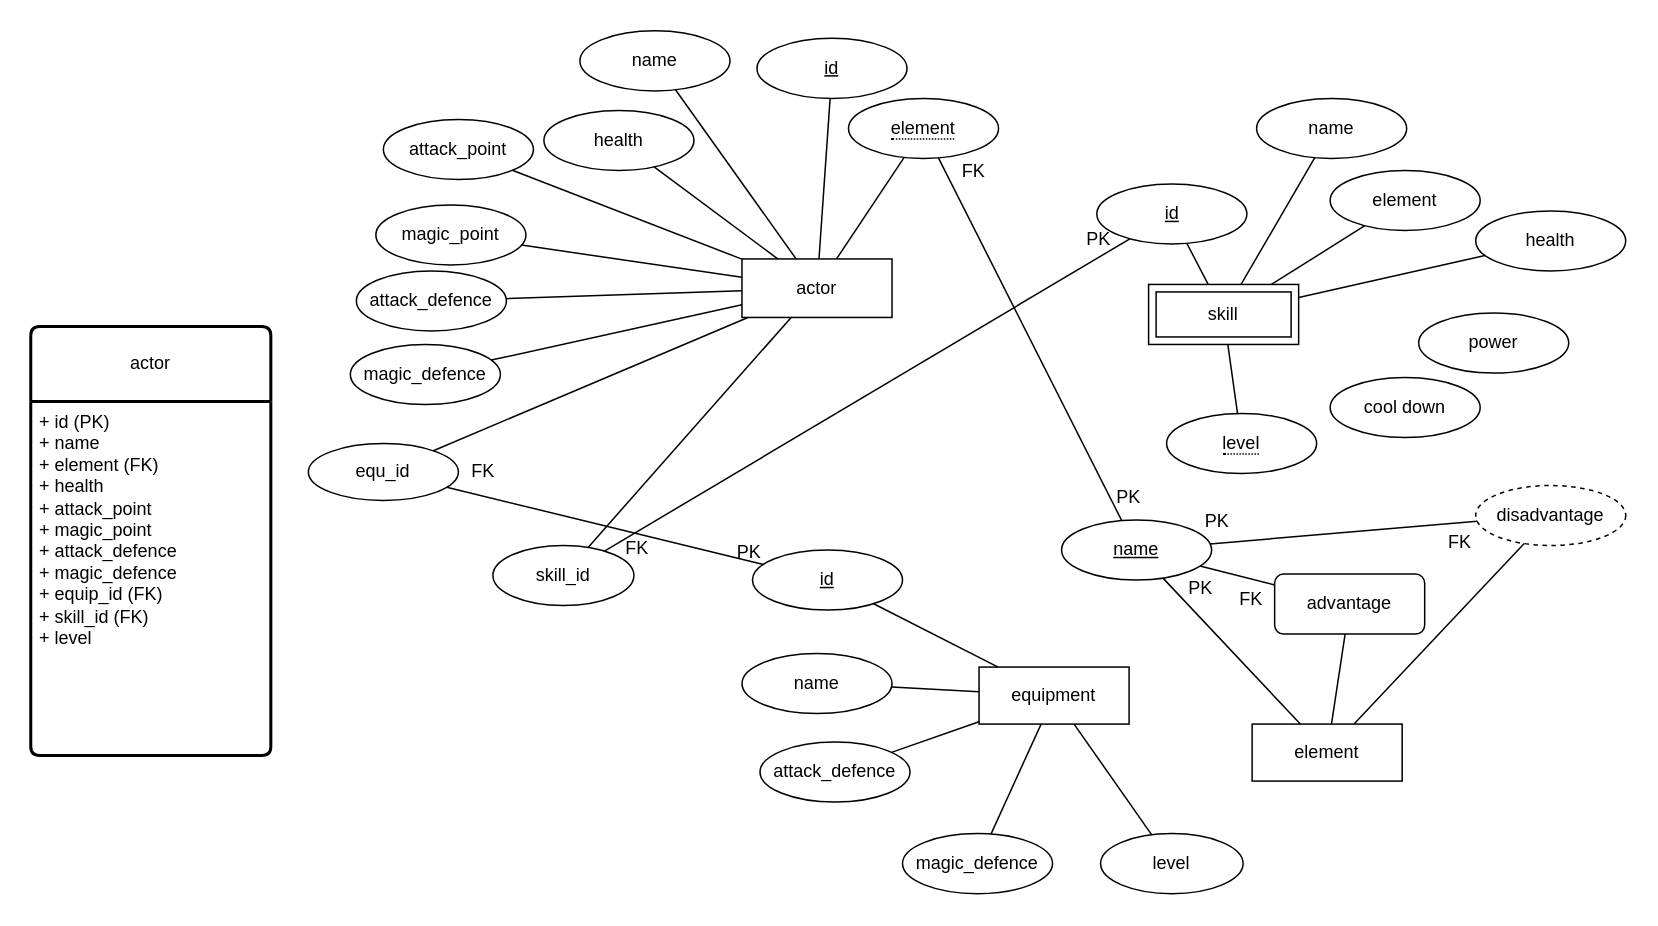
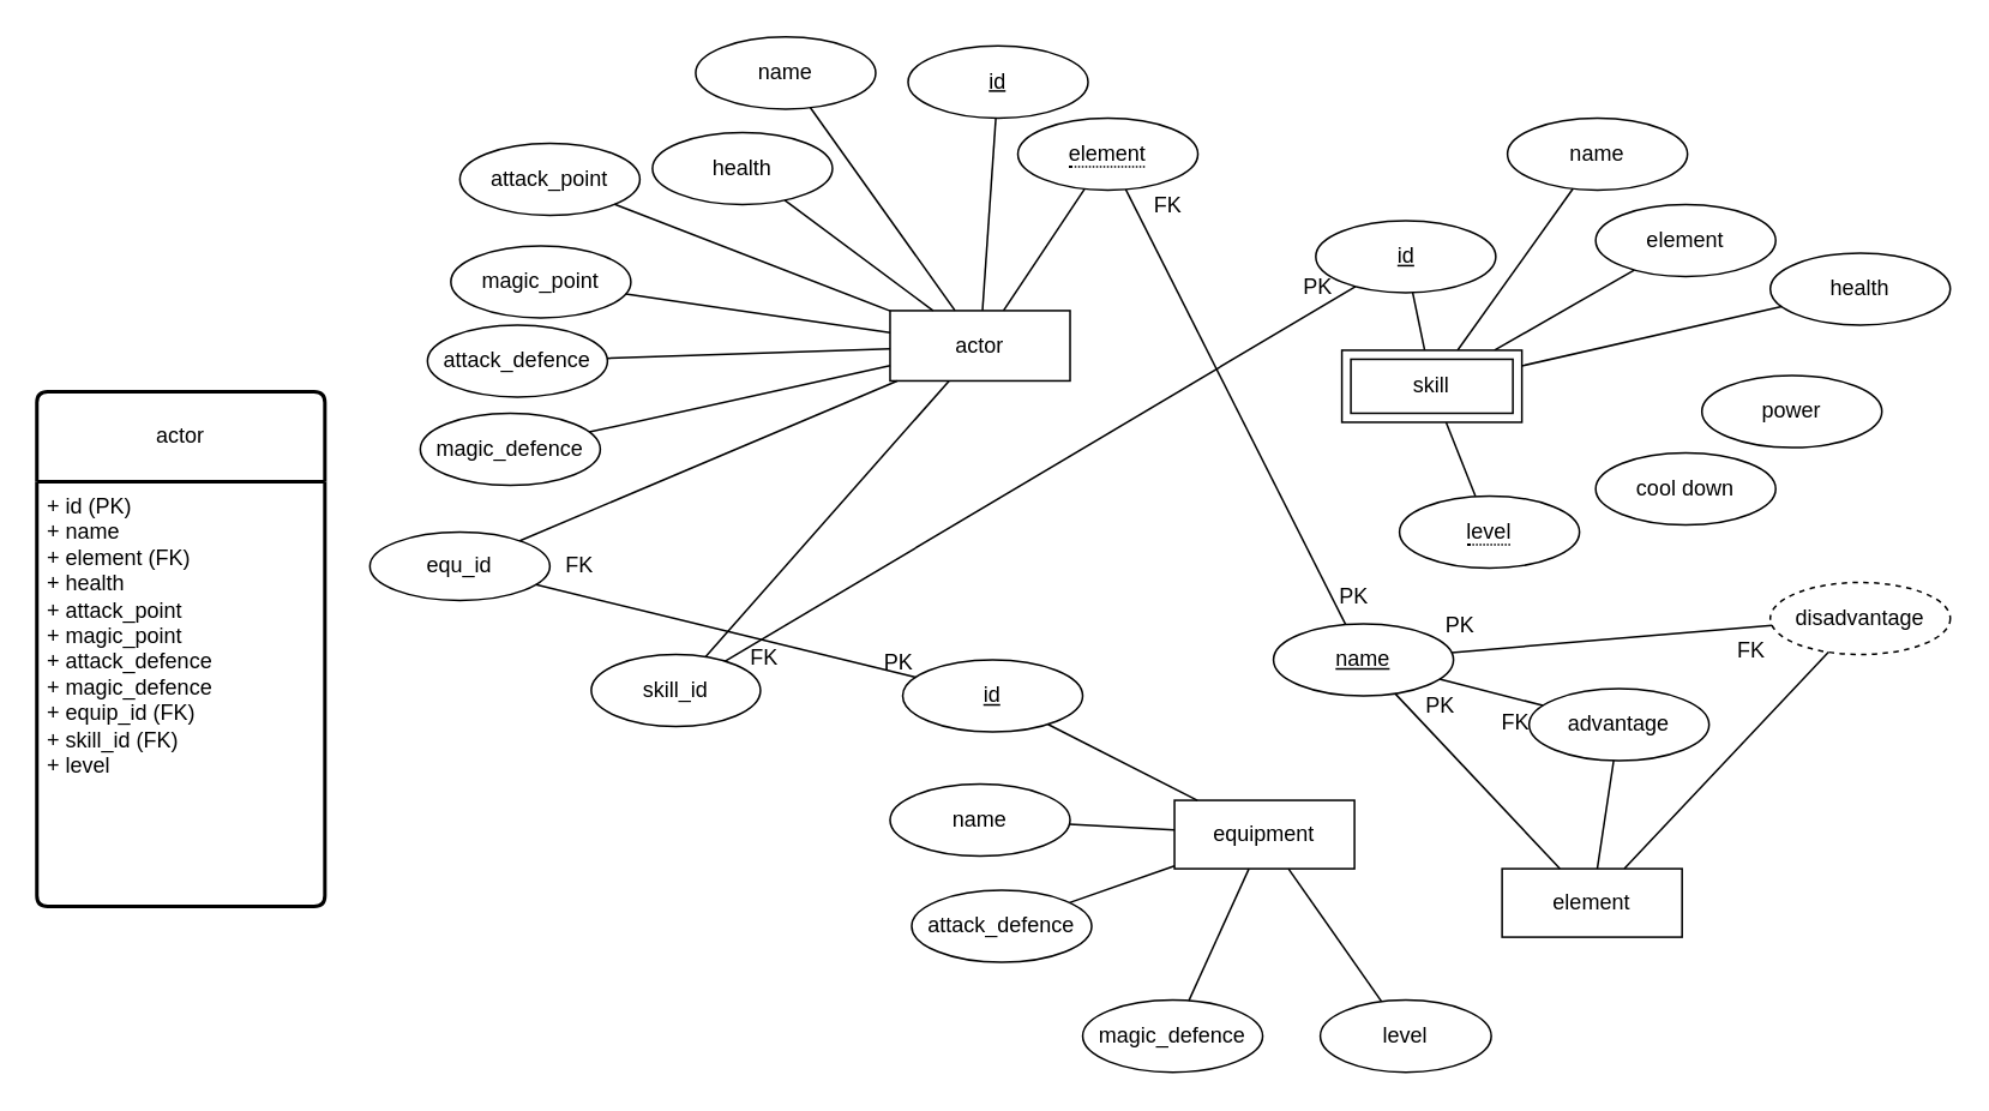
  <mxCell id="0" />
  <mxCell id="1" parent="0" />
  <mxCell id="2" value="&lt;div style=&quot;font-size: 12px; text-align: left;&quot;&gt;actor&lt;/div&gt;" style="swimlane;childLayout=stackLayout;horizontal=1;startSize=50;horizontalStack=0;rounded=1;fontSize=14;fontStyle=0;strokeWidth=2;resizeParent=0;resizeLast=1;shadow=0;dashed=0;align=center;arcSize=4;whiteSpace=wrap;html=1;" vertex="1" parent="1"><mxGeometry x="20" y="217" width="160" height="286" as="geometry" /></mxCell>
  <mxCell id="3" value="&lt;div&gt;+ id (PK)&lt;br&gt;&lt;/div&gt;&lt;div&gt;+ name&lt;/div&gt;&lt;div&gt;+ element (FK)&lt;/div&gt;&lt;div&gt;+ health&lt;/div&gt;&lt;div&gt;+ attack_point&lt;/div&gt;&lt;div&gt;+ magic_point&lt;/div&gt;&lt;div&gt;+ attack_defence&lt;/div&gt;&lt;div&gt;+ magic_defence&lt;/div&gt;&lt;div&gt;+ equip_id (FK)&lt;/div&gt;&lt;div&gt;+ skill_id (FK)&lt;/div&gt;&lt;div&gt;+ level&lt;/div&gt;&lt;div&gt;&lt;br&gt;&lt;/div&gt;" style="align=left;strokeColor=none;fillColor=none;spacingLeft=4;spacingRight=4;fontSize=12;verticalAlign=top;resizable=0;rotatable=0;part=1;html=1;whiteSpace=wrap;" vertex="1" parent="2"><mxGeometry y="50" width="160" height="236" as="geometry" /></mxCell>
  <mxCell id="4" value="actor" style="whiteSpace=wrap;html=1;align=center;" vertex="1" parent="1"><mxGeometry x="494" y="172" width="100" height="39" as="geometry" /></mxCell>
  <mxCell id="5" value="&lt;u&gt;id&lt;/u&gt;" style="ellipse;whiteSpace=wrap;html=1;align=center;" vertex="1" parent="1"><mxGeometry x="504" y="25" width="100" height="40" as="geometry" /></mxCell>
  <mxCell id="6" value="magic_point" style="ellipse;whiteSpace=wrap;html=1;align=center;" vertex="1" parent="1"><mxGeometry x="250" y="136" width="100" height="40" as="geometry" /></mxCell>
  <mxCell id="7" value="attack_point" style="ellipse;whiteSpace=wrap;html=1;align=center;" vertex="1" parent="1"><mxGeometry x="255" y="79" width="100" height="40" as="geometry" /></mxCell>
  <mxCell id="8" value="health" style="ellipse;whiteSpace=wrap;html=1;align=center;" vertex="1" parent="1"><mxGeometry x="362" y="73" width="100" height="40" as="geometry" /></mxCell>
  <mxCell id="9" value="skill_id" style="ellipse;whiteSpace=wrap;html=1;align=center;" vertex="1" parent="1"><mxGeometry x="328" y="363" width="94" height="40" as="geometry" /></mxCell>
  <mxCell id="10" value="equ_id" style="ellipse;whiteSpace=wrap;html=1;align=center;" vertex="1" parent="1"><mxGeometry x="205" y="295" width="100" height="38" as="geometry" /></mxCell>
  <mxCell id="11" value="attack_defence" style="ellipse;whiteSpace=wrap;html=1;align=center;" vertex="1" parent="1"><mxGeometry x="237" y="180" width="100" height="40" as="geometry" /></mxCell>
  <mxCell id="12" value="&lt;span style=&quot;&quot;&gt;name&lt;/span&gt;" style="ellipse;whiteSpace=wrap;html=1;align=center;fontStyle=0;" vertex="1" parent="1"><mxGeometry x="386" y="20" width="100" height="40" as="geometry" /></mxCell>
  <mxCell id="13" value="" style="endArrow=none;html=1;rounded=0;" edge="1" parent="1" source="5" target="4"><mxGeometry relative="1" as="geometry"><mxPoint x="399" y="289" as="sourcePoint" /><mxPoint x="559" y="289" as="targetPoint" /></mxGeometry></mxCell>
  <mxCell id="14" value="" style="endArrow=none;html=1;rounded=0;" edge="1" parent="1" source="12" target="4"><mxGeometry relative="1" as="geometry"><mxPoint x="399" y="289" as="sourcePoint" /><mxPoint x="559" y="289" as="targetPoint" /></mxGeometry></mxCell>
  <mxCell id="15" value="" style="endArrow=none;html=1;rounded=0;" edge="1" parent="1" source="23" target="4"><mxGeometry relative="1" as="geometry"><mxPoint x="607" y="100" as="sourcePoint" /><mxPoint x="565" y="179" as="targetPoint" /></mxGeometry></mxCell>
  <mxCell id="16" value="" style="endArrow=none;html=1;rounded=0;" edge="1" parent="1" source="8" target="4"><mxGeometry relative="1" as="geometry"><mxPoint x="449" y="237" as="sourcePoint" /><mxPoint x="501" y="319" as="targetPoint" /></mxGeometry></mxCell>
  <mxCell id="17" value="" style="endArrow=none;html=1;rounded=0;" edge="1" parent="1" source="10" target="4"><mxGeometry relative="1" as="geometry"><mxPoint x="432" y="249" as="sourcePoint" /><mxPoint x="502" y="435" as="targetPoint" /></mxGeometry></mxCell>
  <mxCell id="18" value="" style="endArrow=none;html=1;rounded=0;" edge="1" parent="1" source="4" target="11"><mxGeometry relative="1" as="geometry"><mxPoint x="536" y="251" as="sourcePoint" /><mxPoint x="337" y="200" as="targetPoint" /></mxGeometry></mxCell>
  <mxCell id="19" value="" style="endArrow=none;html=1;rounded=0;" edge="1" parent="1" source="7" target="4"><mxGeometry relative="1" as="geometry"><mxPoint x="478" y="266" as="sourcePoint" /><mxPoint x="493" y="238" as="targetPoint" /></mxGeometry></mxCell>
  <mxCell id="20" value="" style="endArrow=none;html=1;rounded=0;" edge="1" parent="1" source="4" target="6"><mxGeometry relative="1" as="geometry"><mxPoint x="453" y="225" as="sourcePoint" /><mxPoint x="358" y="171" as="targetPoint" /></mxGeometry></mxCell>
  <mxCell id="21" value="magic_defence" style="ellipse;whiteSpace=wrap;html=1;align=center;" vertex="1" parent="1"><mxGeometry x="233" y="229" width="100" height="40" as="geometry" /></mxCell>
  <mxCell id="22" value="" style="endArrow=none;html=1;rounded=0;" edge="1" parent="1" source="4" target="21"><mxGeometry relative="1" as="geometry"><mxPoint x="808" y="288" as="sourcePoint" /><mxPoint x="619" y="365.5" as="targetPoint" /></mxGeometry></mxCell>
  <mxCell id="23" value="&lt;span style=&quot;border-bottom-width: 1px; border-bottom-style: dotted; border-bottom-color: currentcolor;&quot;&gt;element&lt;/span&gt;" style="ellipse;whiteSpace=wrap;html=1;align=center;" vertex="1" parent="1"><mxGeometry x="565" y="65" width="100" height="40" as="geometry" /></mxCell>
  <mxCell id="24" value="equipment" style="whiteSpace=wrap;html=1;align=center;" vertex="1" parent="1"><mxGeometry x="652" y="444" width="100" height="38" as="geometry" /></mxCell>
  <mxCell id="25" value="id" style="ellipse;whiteSpace=wrap;html=1;align=center;fontStyle=4" vertex="1" parent="1"><mxGeometry x="501" y="366" width="100" height="40" as="geometry" /></mxCell>
  <mxCell id="26" value="attack_defence" style="ellipse;whiteSpace=wrap;html=1;align=center;" vertex="1" parent="1"><mxGeometry x="506" y="494" width="100" height="40" as="geometry" /></mxCell>
  <mxCell id="27" value="&lt;span style=&quot;&quot;&gt;name&lt;/span&gt;" style="ellipse;whiteSpace=wrap;html=1;align=center;fontStyle=0;" vertex="1" parent="1"><mxGeometry x="494" y="435" width="100" height="40" as="geometry" /></mxCell>
  <mxCell id="28" value="" style="endArrow=none;html=1;rounded=0;" edge="1" parent="1" source="25" target="24"><mxGeometry relative="1" as="geometry"><mxPoint x="562" y="521" as="sourcePoint" /><mxPoint x="779" y="401" as="targetPoint" /></mxGeometry></mxCell>
  <mxCell id="29" value="" style="endArrow=none;html=1;rounded=0;" edge="1" parent="1" source="27" target="24"><mxGeometry relative="1" as="geometry"><mxPoint x="562" y="521" as="sourcePoint" /><mxPoint x="754" y="401" as="targetPoint" /></mxGeometry></mxCell>
  <mxCell id="30" value="" style="endArrow=none;html=1;rounded=0;" edge="1" parent="1" source="34" target="24"><mxGeometry relative="1" as="geometry"><mxPoint x="595" y="481" as="sourcePoint" /><mxPoint x="665" y="667" as="targetPoint" /></mxGeometry></mxCell>
  <mxCell id="31" value="" style="endArrow=none;html=1;rounded=0;" edge="1" parent="1" source="24" target="26"><mxGeometry relative="1" as="geometry"><mxPoint x="699" y="483" as="sourcePoint" /><mxPoint x="721" y="586.5" as="targetPoint" /></mxGeometry></mxCell>
  <mxCell id="32" value="magic_defence" style="ellipse;whiteSpace=wrap;html=1;align=center;" vertex="1" parent="1"><mxGeometry x="601" y="555" width="100" height="40" as="geometry" /></mxCell>
  <mxCell id="33" value="" style="endArrow=none;html=1;rounded=0;" edge="1" parent="1" source="24" target="32"><mxGeometry relative="1" as="geometry"><mxPoint x="971" y="520" as="sourcePoint" /><mxPoint x="782" y="597.5" as="targetPoint" /></mxGeometry></mxCell>
  <mxCell id="34" value="level" style="ellipse;whiteSpace=wrap;html=1;align=center;" vertex="1" parent="1"><mxGeometry x="733" y="555" width="95" height="40" as="geometry" /></mxCell>
  <mxCell id="35" value="&lt;u&gt;id&lt;/u&gt;" style="ellipse;whiteSpace=wrap;html=1;align=center;" vertex="1" parent="1"><mxGeometry x="730.5" y="122" width="100" height="40" as="geometry" /></mxCell>
  <mxCell id="36" value="element" style="ellipse;whiteSpace=wrap;html=1;align=center;" vertex="1" parent="1"><mxGeometry x="886" y="113" width="100" height="40" as="geometry" /></mxCell>
  <mxCell id="37" value="cool down" style="ellipse;whiteSpace=wrap;html=1;align=center;" vertex="1" parent="1"><mxGeometry x="886" y="251" width="100" height="40" as="geometry" /></mxCell>
  <mxCell id="38" value="health" style="ellipse;whiteSpace=wrap;html=1;align=center;" vertex="1" parent="1"><mxGeometry x="983" y="140" width="100" height="40" as="geometry" /></mxCell>
  <mxCell id="39" value="power" style="ellipse;whiteSpace=wrap;html=1;align=center;" vertex="1" parent="1"><mxGeometry x="945" y="208" width="100" height="40" as="geometry" /></mxCell>
  <mxCell id="40" value="&lt;span style=&quot;&quot;&gt;name&lt;/span&gt;" style="ellipse;whiteSpace=wrap;html=1;align=center;fontStyle=0;" vertex="1" parent="1"><mxGeometry x="837" y="65" width="100" height="40" as="geometry" /></mxCell>
  <mxCell id="41" value="" style="endArrow=none;html=1;rounded=0;" edge="1" parent="1" source="35" target="54"><mxGeometry relative="1" as="geometry"><mxPoint x="1017" y="295" as="sourcePoint" /><mxPoint x="1177" y="295" as="targetPoint" /></mxGeometry></mxCell>
  <mxCell id="42" value="" style="endArrow=none;html=1;rounded=0;" edge="1" parent="1" source="40" target="54"><mxGeometry relative="1" as="geometry"><mxPoint x="979" y="52" as="sourcePoint" /><mxPoint x="1177" y="295" as="targetPoint" /></mxGeometry></mxCell>
  <mxCell id="43" value="" style="endArrow=none;html=1;rounded=0;" edge="1" parent="1" source="45" target="54"><mxGeometry relative="1" as="geometry"><mxPoint x="1225" y="106" as="sourcePoint" /><mxPoint x="1183" y="185" as="targetPoint" /></mxGeometry></mxCell>
  <mxCell id="44" value="" style="endArrow=none;html=1;rounded=0;" edge="1" parent="1" source="54" target="36"><mxGeometry relative="1" as="geometry"><mxPoint x="1071" y="231" as="sourcePoint" /><mxPoint x="975" y="61" as="targetPoint" /></mxGeometry></mxCell>
  <mxCell id="45" value="&lt;span style=&quot;border-bottom-width: 1px; border-bottom-style: dotted; border-bottom-color: currentcolor;&quot;&gt;level&lt;/span&gt;" style="ellipse;whiteSpace=wrap;html=1;align=center;" vertex="1" parent="1"><mxGeometry x="777" y="275" width="100" height="40" as="geometry" /></mxCell>
  <mxCell id="46" value="" style="endArrow=none;html=1;rounded=0;" edge="1" parent="1" source="35" target="9"><mxGeometry relative="1" as="geometry"><mxPoint x="749" y="158" as="sourcePoint" /><mxPoint x="628" y="307" as="targetPoint" /></mxGeometry></mxCell>
  <mxCell id="47" value="PK" style="resizable=0;html=1;whiteSpace=wrap;align=left;verticalAlign=bottom;" connectable="0" vertex="1" parent="46"><mxGeometry x="-1" relative="1" as="geometry"><mxPoint x="-31" y="8" as="offset" /></mxGeometry></mxCell>
  <mxCell id="48" value="FK" style="resizable=0;html=1;whiteSpace=wrap;align=right;verticalAlign=bottom;" connectable="0" vertex="1" parent="46"><mxGeometry x="1" relative="1" as="geometry"><mxPoint x="30" y="6" as="offset" /></mxGeometry></mxCell>
  <mxCell id="49" value="" style="endArrow=none;html=1;rounded=0;" edge="1" parent="1" source="9" target="4"><mxGeometry relative="1" as="geometry"><mxPoint x="371" y="311" as="sourcePoint" /><mxPoint x="535" y="300" as="targetPoint" /></mxGeometry></mxCell>
  <mxCell id="50" value="" style="endArrow=none;html=1;rounded=0;" edge="1" parent="1" source="10" target="25"><mxGeometry relative="1" as="geometry"><mxPoint x="772" y="322" as="sourcePoint" /><mxPoint x="402" y="509" as="targetPoint" /></mxGeometry></mxCell>
  <mxCell id="51" value="FK" style="resizable=0;html=1;whiteSpace=wrap;align=left;verticalAlign=bottom;" connectable="0" vertex="1" parent="50"><mxGeometry x="-1" relative="1" as="geometry"><mxPoint x="15" y="-2" as="offset" /></mxGeometry></mxCell>
  <mxCell id="52" value="PK" style="resizable=0;html=1;whiteSpace=wrap;align=right;verticalAlign=bottom;" connectable="0" vertex="1" parent="50"><mxGeometry x="1" relative="1" as="geometry" /></mxCell>
  <mxCell id="53" value="" style="endArrow=none;html=1;rounded=0;" edge="1" parent="1" source="38" target="54"><mxGeometry relative="1" as="geometry"><mxPoint x="991" y="171" as="sourcePoint" /><mxPoint x="720" y="242" as="targetPoint" /></mxGeometry></mxCell>
- <mxCell id="54" value="skill" style="shape=ext;margin=3;double=1;whiteSpace=wrap;html=1;align=center;" vertex="1" parent="1"><mxGeometry x="765" y="189" width="100" height="40" as="geometry" /></mxCell>
+ <mxCell id="54" value="skill" style="shape=ext;margin=3;double=1;whiteSpace=wrap;html=1;align=center;" vertex="1" parent="1"><mxGeometry x="745" y="194" width="100" height="40" as="geometry" /></mxCell>
  <mxCell id="55" value="element" style="whiteSpace=wrap;html=1;align=center;" vertex="1" parent="1"><mxGeometry x="834" y="482" width="100" height="38" as="geometry" /></mxCell>
- <mxCell id="56" value="advantage" style="whiteSpace=wrap;html=1;align=center;rounded=1;" vertex="1" parent="1"><mxGeometry x="849" y="382" width="100" height="40" as="geometry" /></mxCell>
+ <mxCell id="56" value="advantage" style="ellipse;whiteSpace=wrap;html=1;align=center;" vertex="1" parent="1"><mxGeometry x="849" y="382" width="100" height="40" as="geometry" /></mxCell>
  <mxCell id="57" value="&lt;span style=&quot;&quot;&gt;&lt;u&gt;name&lt;/u&gt;&lt;/span&gt;" style="ellipse;whiteSpace=wrap;html=1;align=center;fontStyle=0;" vertex="1" parent="1"><mxGeometry x="707" y="346" width="100" height="40" as="geometry" /></mxCell>
  <mxCell id="58" value="" style="endArrow=none;html=1;rounded=0;" edge="1" parent="1" source="57" target="55"><mxGeometry relative="1" as="geometry"><mxPoint x="939" y="543" as="sourcePoint" /><mxPoint x="1131" y="423" as="targetPoint" /></mxGeometry></mxCell>
  <mxCell id="59" value="" style="endArrow=none;html=1;rounded=0;" edge="1" parent="1" source="55" target="56"><mxGeometry relative="1" as="geometry"><mxPoint x="1076" y="505" as="sourcePoint" /><mxPoint x="1098" y="608.5" as="targetPoint" /></mxGeometry></mxCell>
  <mxCell id="60" value="disadvantage" style="ellipse;whiteSpace=wrap;html=1;align=center;dashed=1;" vertex="1" parent="1"><mxGeometry x="983" y="323" width="100" height="40" as="geometry" /></mxCell>
  <mxCell id="61" value="" style="endArrow=none;html=1;rounded=0;" edge="1" parent="1" source="55" target="60"><mxGeometry relative="1" as="geometry"><mxPoint x="1348" y="542" as="sourcePoint" /><mxPoint x="1159" y="619.5" as="targetPoint" /></mxGeometry></mxCell>
  <mxCell id="62" value="" style="endArrow=none;html=1;rounded=0;" edge="1" parent="1" source="23" target="57"><mxGeometry relative="1" as="geometry"><mxPoint x="999" y="214" as="sourcePoint" /><mxPoint x="629" y="401" as="targetPoint" /></mxGeometry></mxCell>
  <mxCell id="63" value="FK" style="resizable=0;html=1;whiteSpace=wrap;align=left;verticalAlign=bottom;" connectable="0" vertex="1" parent="62"><mxGeometry x="-1" relative="1" as="geometry"><mxPoint x="14" y="17" as="offset" /></mxGeometry></mxCell>
  <mxCell id="64" value="PK" style="resizable=0;html=1;whiteSpace=wrap;align=right;verticalAlign=bottom;" connectable="0" vertex="1" parent="62"><mxGeometry x="1" relative="1" as="geometry"><mxPoint x="14" y="-7" as="offset" /></mxGeometry></mxCell>
  <mxCell id="65" value="" style="endArrow=none;html=1;rounded=0;" edge="1" parent="1" source="56" target="57"><mxGeometry relative="1" as="geometry"><mxPoint x="794" y="365" as="sourcePoint" /><mxPoint x="916" y="606" as="targetPoint" /></mxGeometry></mxCell>
  <mxCell id="66" value="FK" style="resizable=0;html=1;whiteSpace=wrap;align=left;verticalAlign=bottom;" connectable="0" vertex="1" parent="65"><mxGeometry x="-1" relative="1" as="geometry"><mxPoint x="-25" y="18" as="offset" /></mxGeometry></mxCell>
  <mxCell id="67" value="PK" style="resizable=0;html=1;whiteSpace=wrap;align=right;verticalAlign=bottom;" connectable="0" vertex="1" parent="65"><mxGeometry x="1" relative="1" as="geometry"><mxPoint x="9" y="23" as="offset" /></mxGeometry></mxCell>
  <mxCell id="68" value="" style="endArrow=none;html=1;rounded=0;" edge="1" parent="1" source="60" target="57"><mxGeometry relative="1" as="geometry"><mxPoint x="949" y="340" as="sourcePoint" /><mxPoint x="818.999" y="352.031" as="targetPoint" /></mxGeometry></mxCell>
  <mxCell id="69" value="FK" style="resizable=0;html=1;whiteSpace=wrap;align=left;verticalAlign=bottom;" connectable="0" vertex="1" parent="68"><mxGeometry x="-1" relative="1" as="geometry"><mxPoint x="-21" y="22" as="offset" /></mxGeometry></mxCell>
  <mxCell id="70" value="PK" style="resizable=0;html=1;whiteSpace=wrap;align=right;verticalAlign=bottom;" connectable="0" vertex="1" parent="68"><mxGeometry x="1" relative="1" as="geometry"><mxPoint x="14" y="-7" as="offset" /></mxGeometry></mxCell>
